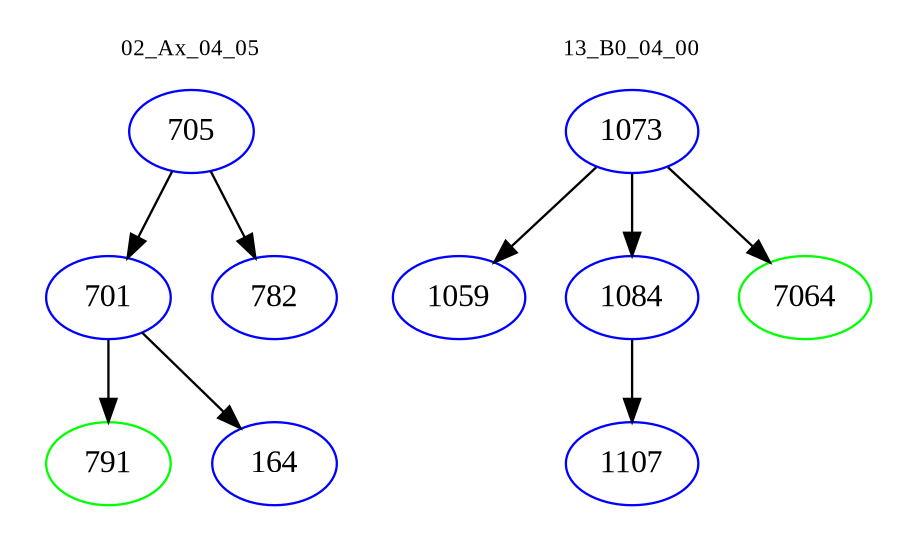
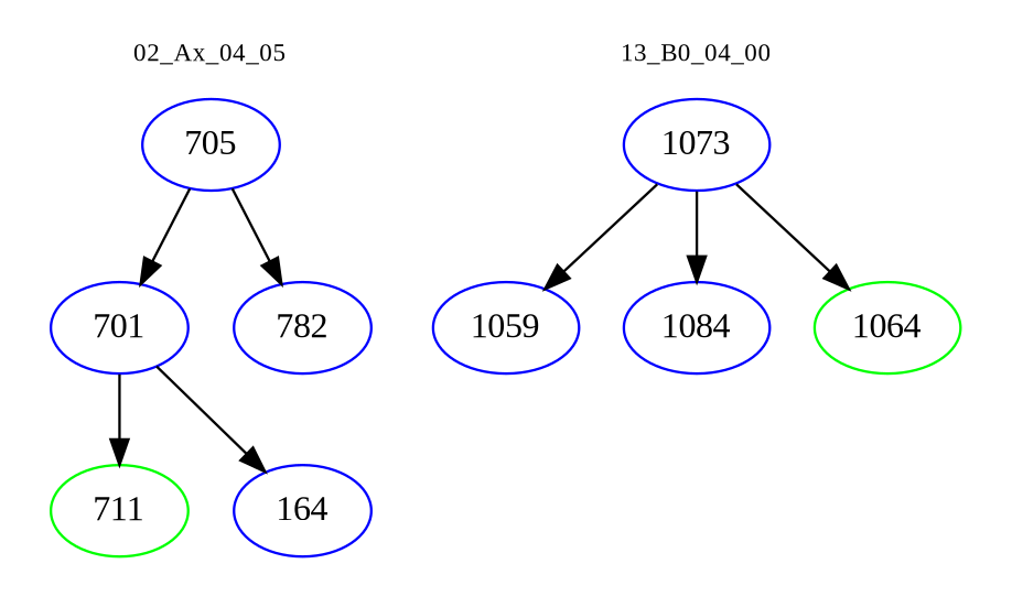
  digraph {
    fontname="Liberation Serif"
    node [color=blue fontname="Liberation Serif"]
    edge [color=black fontname="Liberation Serif"]
    n1 [label=705]
    n2 [label=701]
-   n3 [color=green label=791]
+   n3 [color=green label=711]
    n4 [label=782]
    n5 [label=164]
    n6 [label=1073]
    n7 [label=1059]
    n8 [label=1084]
-   n9 [color=green label=7064]
-   n10 [label=1107]
+   n9 [color=green label=1064]
    subgraph cluster_1 {
      color=white
      fontsize=10
      label="02_Ax_04_05"
      n1
      n2
      n3
      n4
      n5
    }
    subgraph cluster_2 {
      color=white
      fontsize=10
      label="13_B0_04_00"
      n6
      n7
      n8
      n9
-     n10
    }
    n1 -> n2
    n1 -> n4
    n2 -> n3
    n2 -> n5
    n6 -> n7
    n6 -> n8
    n6 -> n9
-   n8 -> n10
  }
